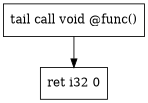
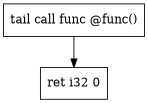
  digraph {
    node [shape=record]
-   n1 [label="  tail call void @func()"]
+   n1 [label="tail call func @func()"]
    n2 [label="  ret i32 0"]
    n1 -> n2
  }
